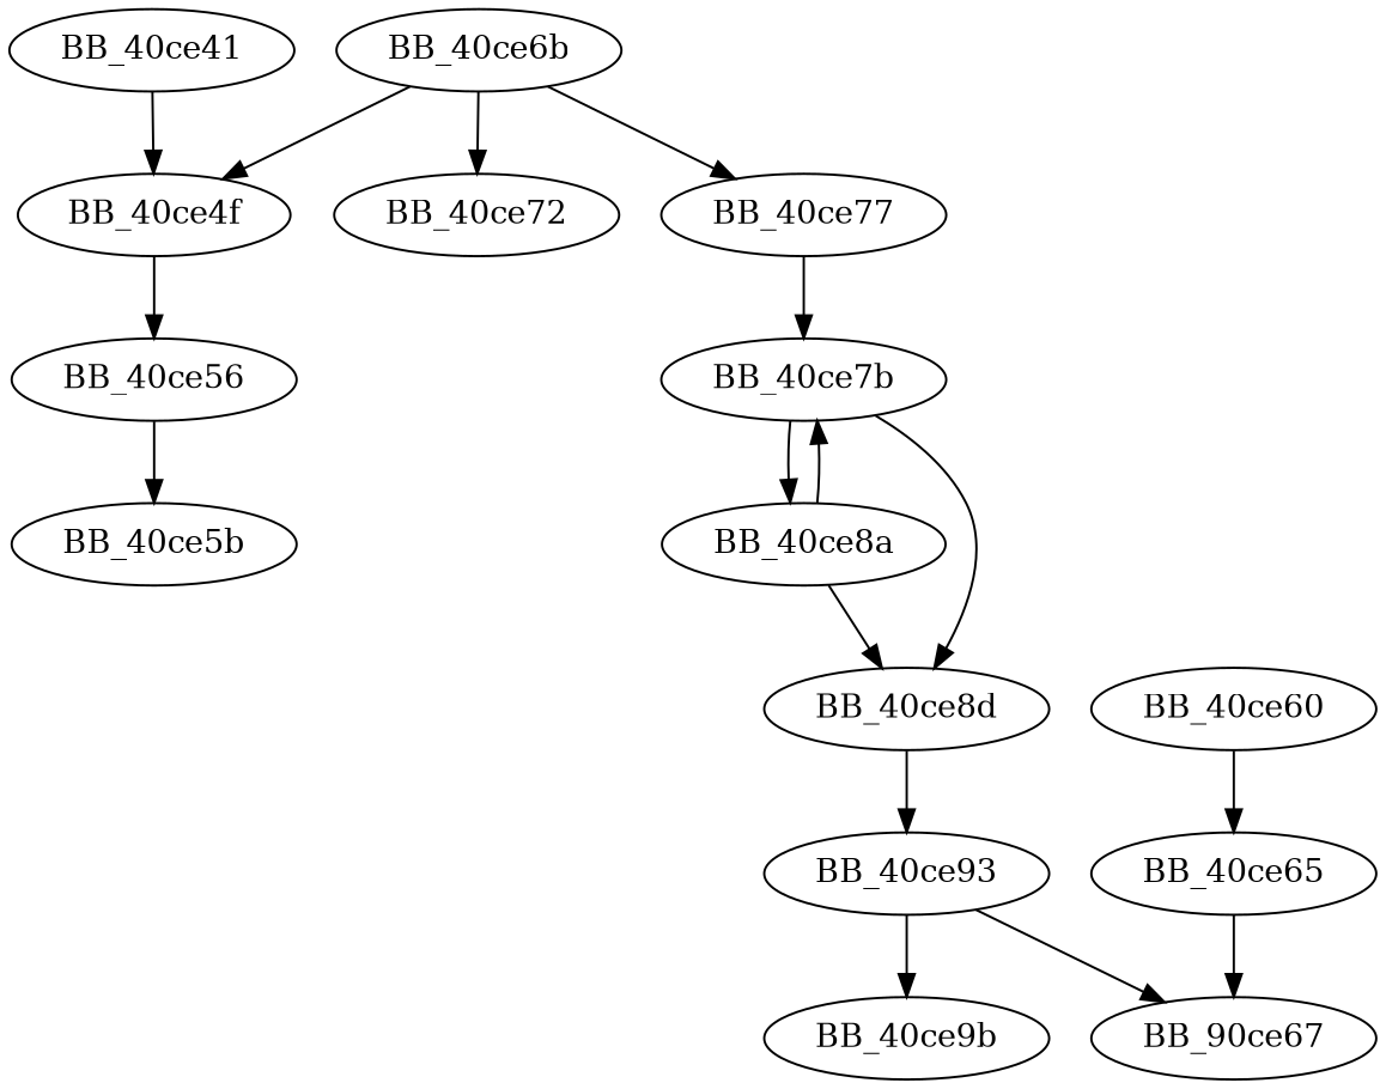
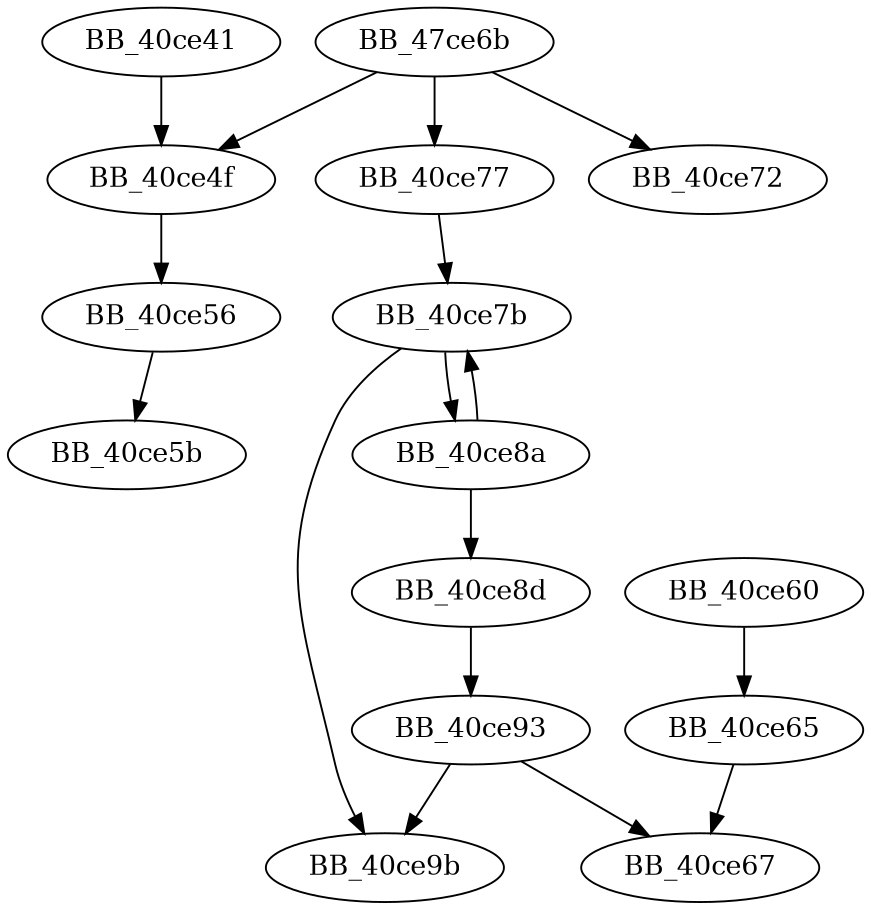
  digraph {
    BB_40ce41
    BB_40ce4f
    BB_40ce56
    BB_40ce5b
-   BB_40ce6b
+   BB_40ce6b [label=BB_47ce6b]
    BB_40ce72
    BB_40ce77
    BB_40ce7b
    BB_40ce60
    BB_40ce65
-   BB_40ce67 [label=BB_90ce67]
+   BB_40ce67
    BB_40ce8a
    BB_40ce8d
    BB_40ce93
    BB_40ce9b
    BB_40ce41 -> BB_40ce4f
    BB_40ce4f -> BB_40ce56
    BB_40ce56 -> BB_40ce5b
    BB_40ce6b -> BB_40ce4f
    BB_40ce6b -> BB_40ce72
    BB_40ce6b -> BB_40ce77
    BB_40ce77 -> BB_40ce7b
    BB_40ce7b -> BB_40ce8a
-   BB_40ce7b -> BB_40ce8d
+   BB_40ce7b -> BB_40ce9b
    BB_40ce60 -> BB_40ce65
    BB_40ce65 -> BB_40ce67
    BB_40ce8a -> BB_40ce7b
    BB_40ce8a -> BB_40ce8d
    BB_40ce8d -> BB_40ce93
    BB_40ce93 -> BB_40ce67
    BB_40ce93 -> BB_40ce9b
  }
